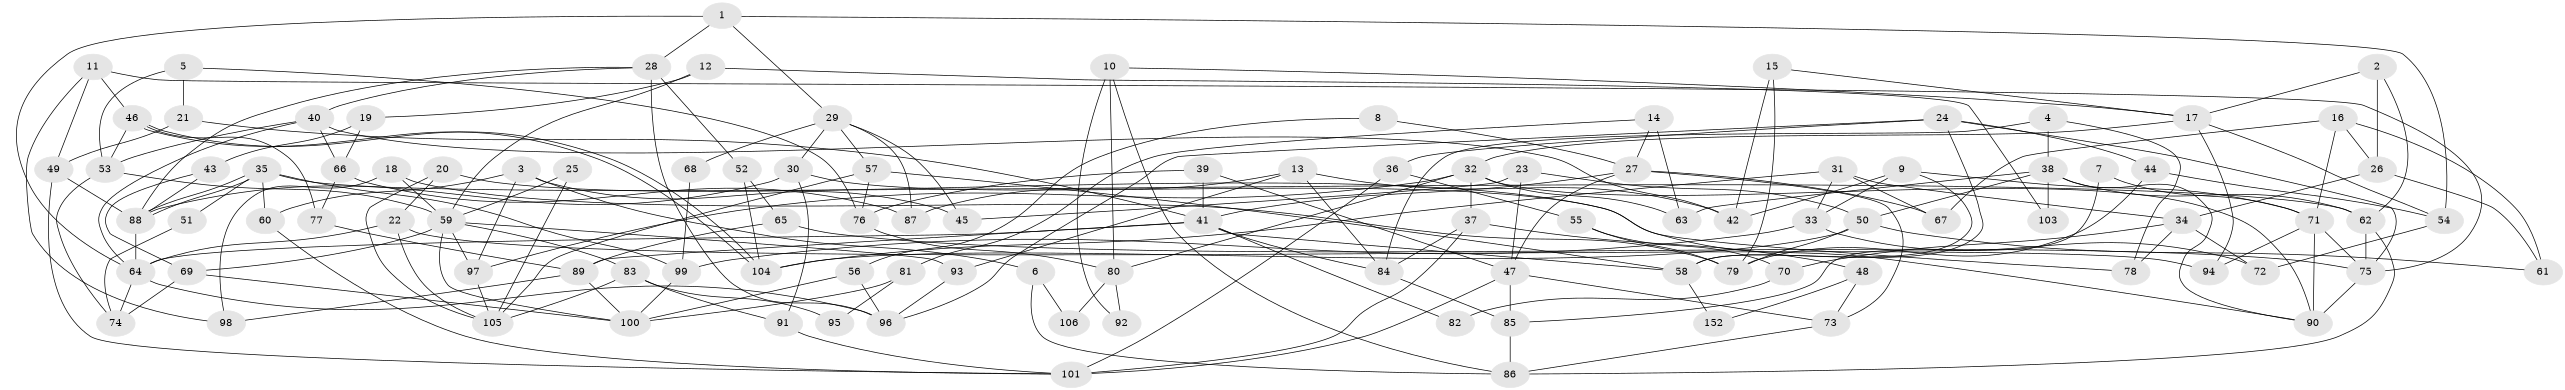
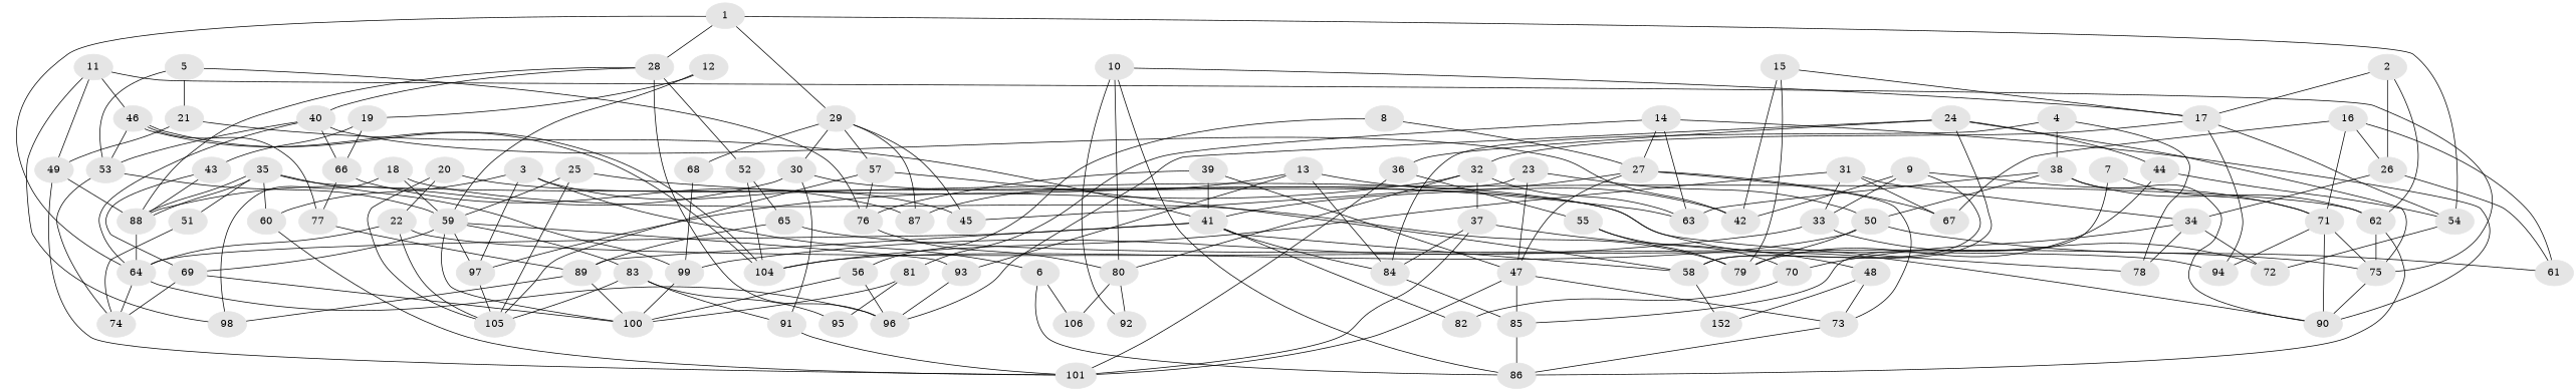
  graph {
    node [color=gray90 style=filled]
    1
    28
    29
    54
    64
    96
    40
    52
    88
    45
    87
    30
    57
    68
    72
    74
    2
    17
    26
    62
    32
    94
    61
    34
    86
    75
    3
    6
    60
    97
    106
    101
    105
    4
    38
    78
    84
-   103
    63
    50
    90
    85
    5
    21
    53
    76
    49
    41
    59
    80
    7
    71
    8
    27
    56
    67
    47
    73
    100
    9
    33
    42
    58
    99
    n65 [label=152]
    10
    92
    11
    46
    98
    104
    77
    12
    19
    43
    66
    93
    69
    83
    13
    14
    81
    95
    15
    79
    16
    37
    18
    20
    22
    82
    89
    23
    24
    36
    44
    55
    25
    70
    65
    91
    31
    48
    35
    51
    39
    1 -- 28
    1 -- 29
    1 -- 54
    1 -- 64
    28 -- 96
    28 -- 40
    28 -- 52
    28 -- 88
    29 -- 45
    29 -- 87
    29 -- 30
    29 -- 57
    29 -- 68
    54 -- 72
    64 -- 96
    64 -- 74
    40 -- 64
    40 -- 53
    40 -- 42
    40 -- 66
    52 -- 104
    52 -- 65
    88 -- 64
    30 -- 88
    30 -- 90
    30 -- 91
    57 -- 105
    57 -- 76
    57 -- 58
    68 -- 99
    2 -- 17
    2 -- 26
    2 -- 62
    17 -- 54
    17 -- 32
    17 -- 94
    26 -- 61
    26 -- 34
    62 -- 86
    62 -- 75
    32 -- 97
    32 -- 63
-   32 -- 90
+   14 -- 90
    32 -- 80
    32 -- 37
    34 -- 72
    34 -- 78
    34 -- 70
    75 -- 90
    3 -- 45
    3 -- 6
    3 -- 60
    3 -- 97
    6 -- 86
    6 -- 106
    60 -- 101
    97 -- 105
    4 -- 38
    4 -- 78
    4 -- 84
    38 -- 62
-   38 -- 103
    38 -- 63
    38 -- 50
    38 -- 90
    84 -- 85
    50 -- 61
    50 -- 104
    50 -- 79
    85 -- 86
    5 -- 21
    5 -- 53
    5 -- 76
    21 -- 49
    21 -- 41
    53 -- 74
    53 -- 59
    76 -- 80
    49 -- 88
    49 -- 101
    41 -- 64
    41 -- 84
    41 -- 58
    41 -- 82
    41 -- 89
    59 -- 97
    59 -- 100
    59 -- 93
    59 -- 69
    59 -- 83
    80 -- 106
    80 -- 92
    7 -- 85
    7 -- 71
    71 -- 94
    71 -- 75
    71 -- 90
    8 -- 27
    8 -- 56
    27 -- 41
    27 -- 67
    27 -- 47
    27 -- 73
    56 -- 96
    56 -- 100
    47 -- 101
    47 -- 85
    47 -- 73
    73 -- 86
    9 -- 71
    9 -- 33
    9 -- 42
    9 -- 58
    33 -- 72
    33 -- 99
    58 -- n65
    99 -- 100
    10 -- 17
    10 -- 86
    10 -- 80
    10 -- 92
    11 -- 75
    11 -- 49
    11 -- 46
    11 -- 98
    46 -- 53
    46 -- 104
    46 -- 104
    46 -- 77
    77 -- 89
-   12 -- 103
    12 -- 59
    12 -- 19
    19 -- 43
    19 -- 66
    43 -- 88
    43 -- 69
    66 -- 87
    66 -- 77
    93 -- 96
    69 -- 74
    69 -- 100
    83 -- 105
    83 -- 95
    83 -- 91
    13 -- 87
    13 -- 84
    13 -- 42
    13 -- 93
    14 -- 63
    14 -- 27
    14 -- 81
    81 -- 100
    81 -- 95
    15 -- 17
    15 -- 42
    15 -- 79
    16 -- 26
    16 -- 61
    16 -- 71
    16 -- 67
    37 -- 101
    37 -- 84
    37 -- 48
    18 -- 59
    18 -- 98
    18 -- 79
    20 -- 105
    20 -- 78
    20 -- 22
    22 -- 64
    22 -- 94
    22 -- 105
    89 -- 100
    89 -- 98
    23 -- 45
    23 -- 50
    23 -- 47
    24 -- 96
    24 -- 75
    24 -- 58
    24 -- 36
    24 -- 44
    36 -- 101
    36 -- 55
    44 -- 54
    44 -- 79
    55 -- 79
    55 -- 70
    25 -- 105
+   25 -- 63
    25 -- 59
    70 -- 82
    65 -- 75
    65 -- 89
    91 -- 101
    31 -- 34
    31 -- 67
    31 -- 33
    31 -- 104
    48 -- 73
    48 -- n65
    35 -- 88
    35 -- 88
    35 -- 62
    35 -- 60
    35 -- 99
    35 -- 51
    51 -- 74
    39 -- 76
    39 -- 41
    39 -- 47
  }
